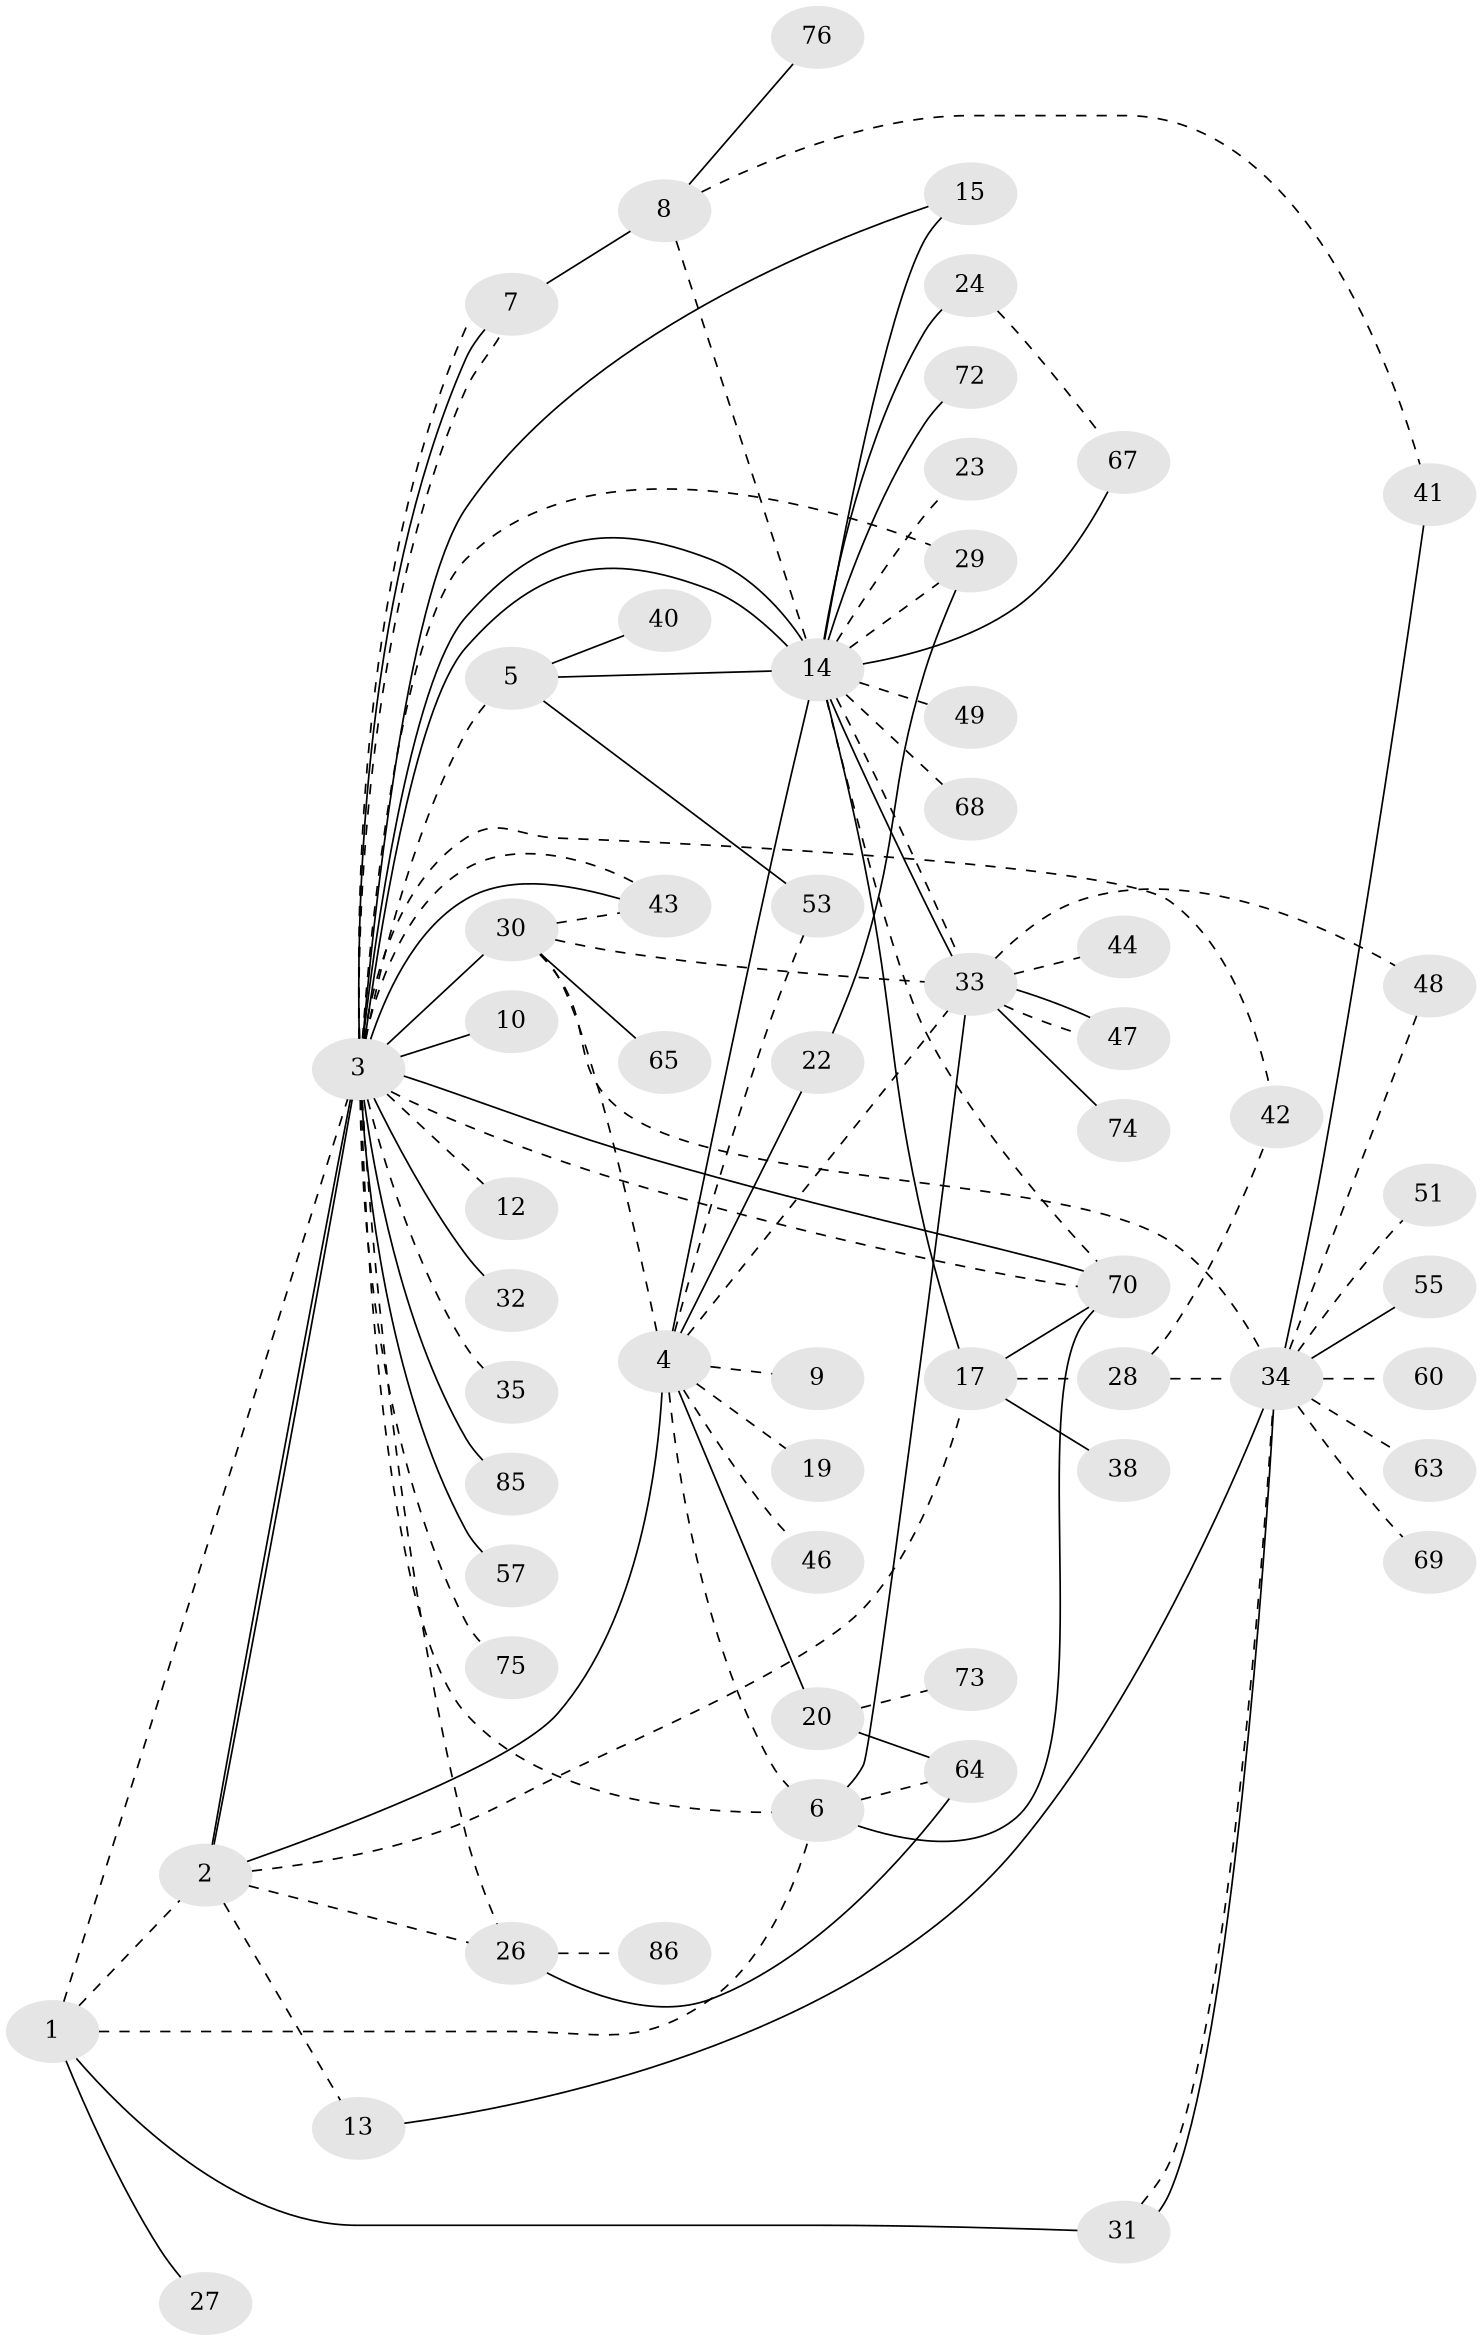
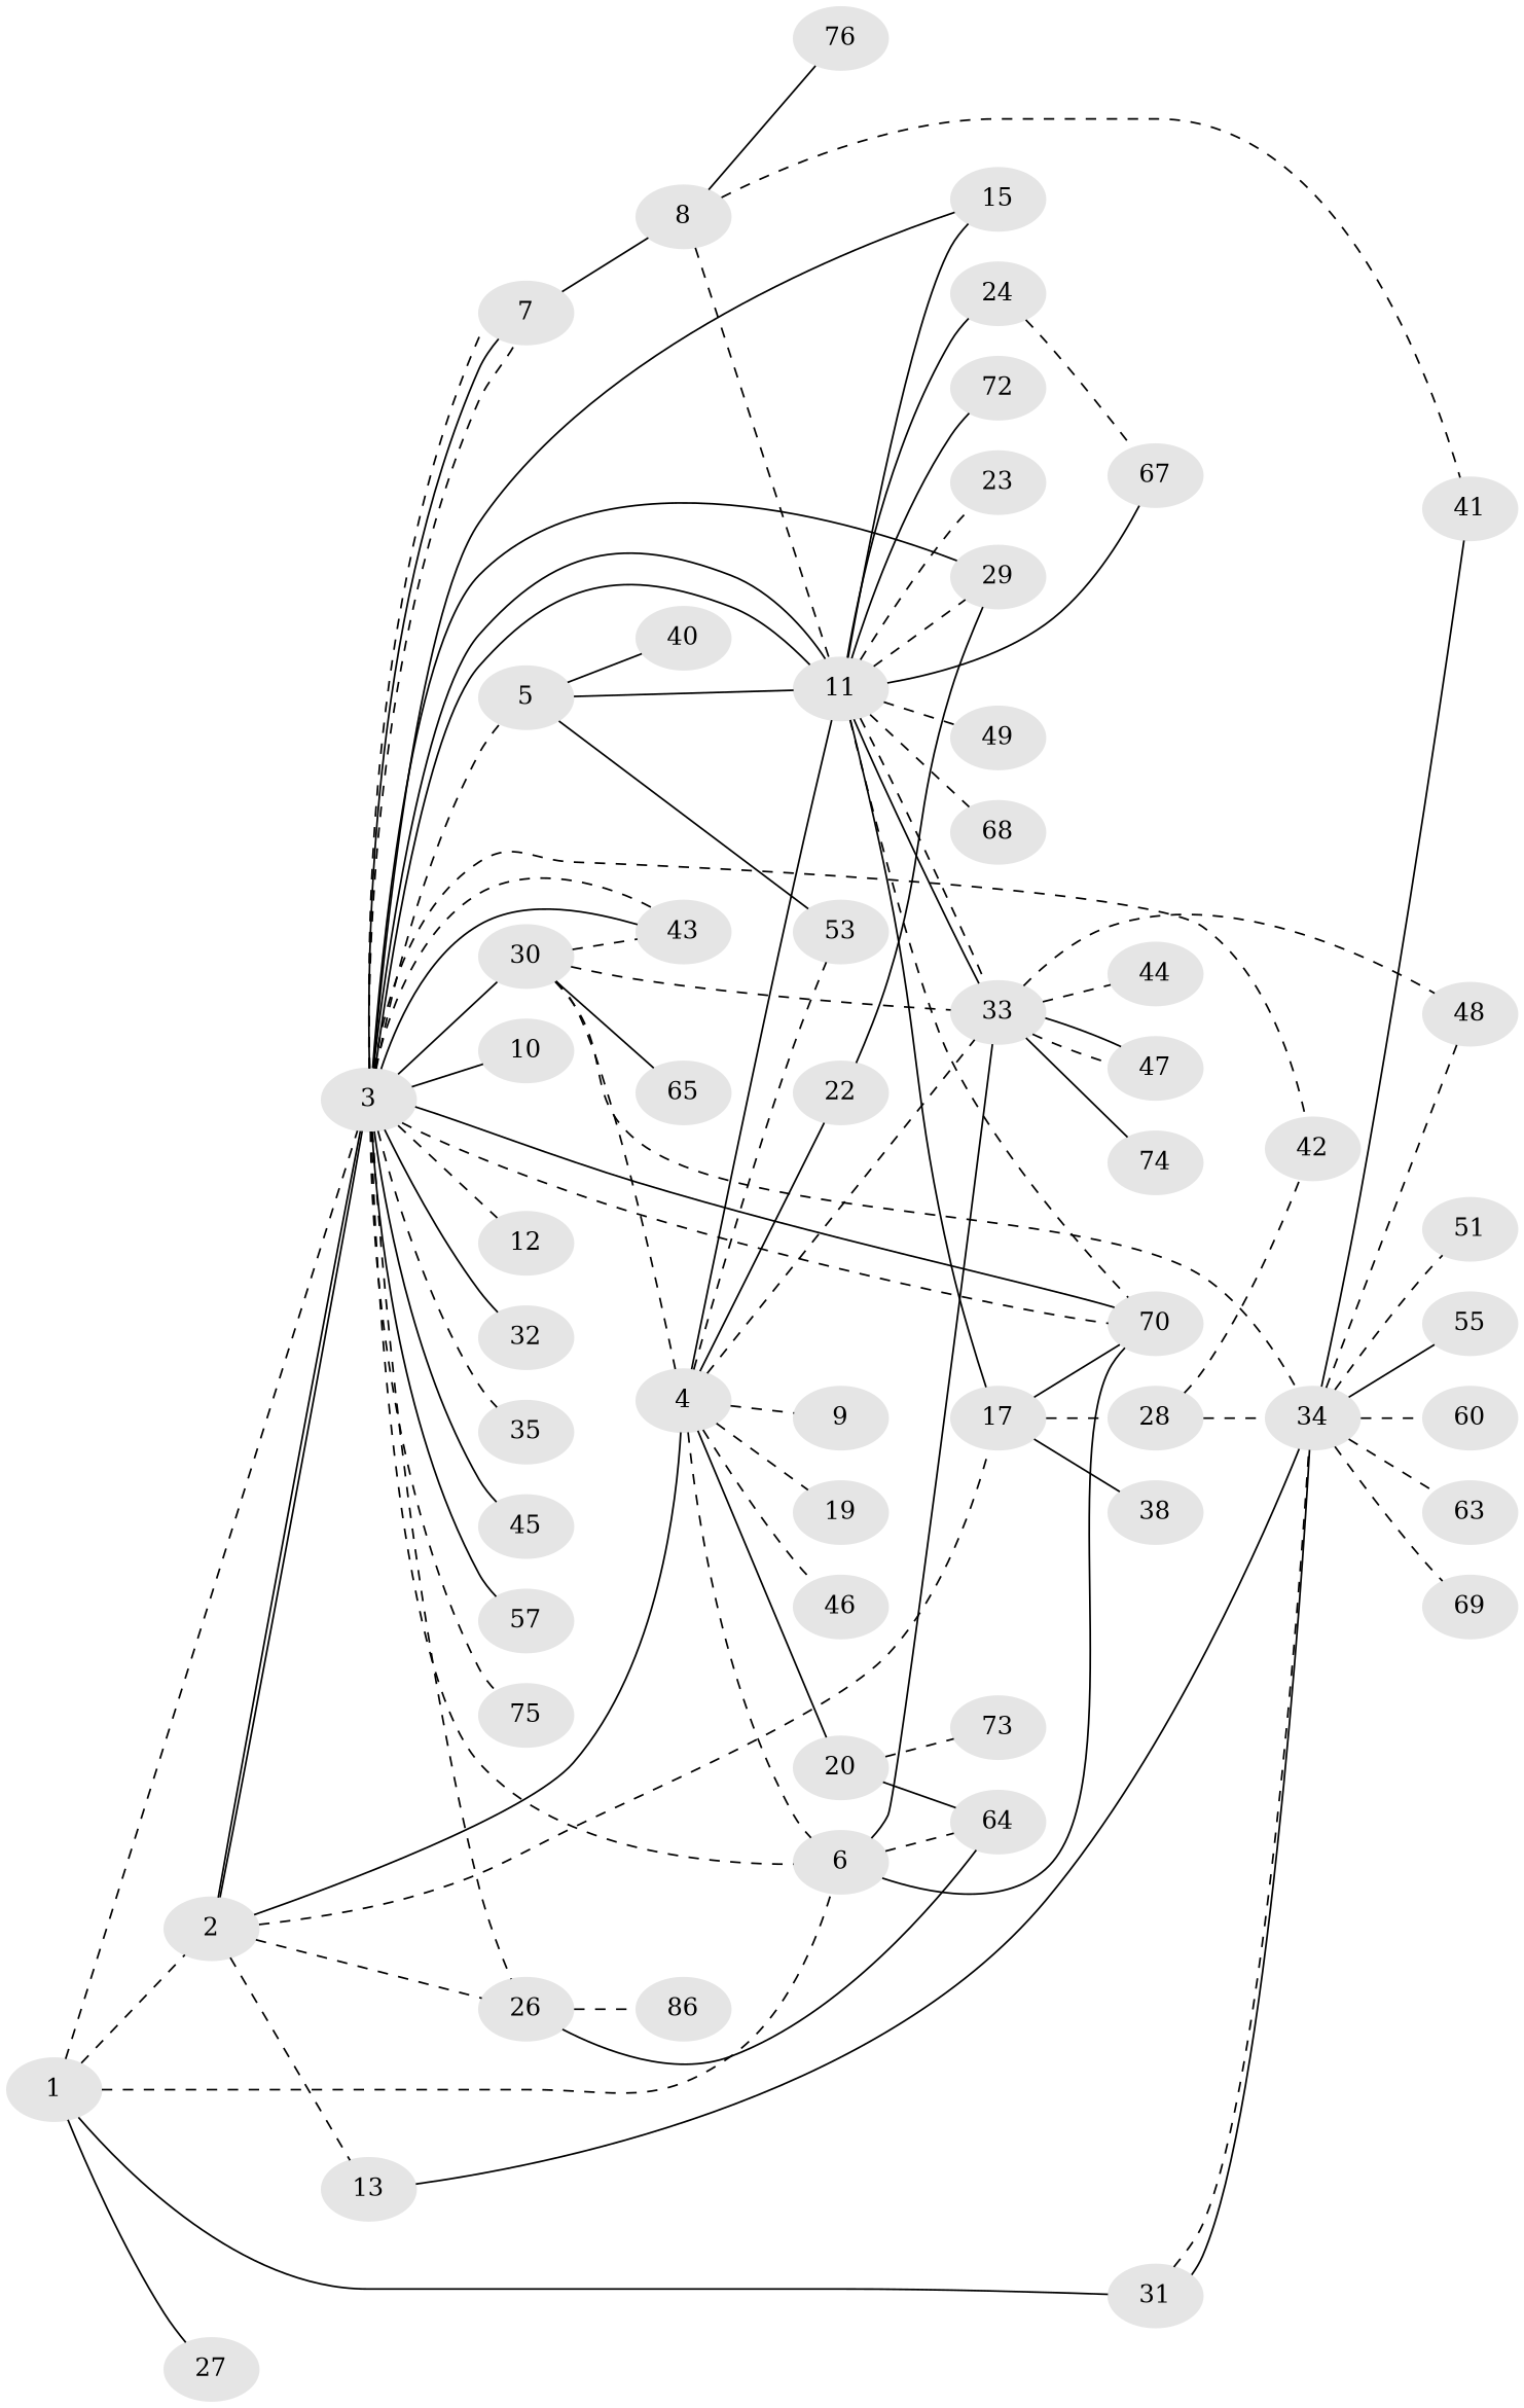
  graph {
    rankdir=LR
    node [color=gray90 style=filled]
    edge [style=dashed]
    1 [super="+14"]
    2 [super="+21"]
    3 [super="+77"]
    6 [super="+18"]
    27
    31
    4 [super="+50"]
    13 [super="+61"]
    17 [super="+36"]
    26 [super="+37"]
    5 [super="+25"]
    7
    10
-   11 [super="+16" label=14]
+   11 [super="+16"]
    12 [super="+58"]
    15
    29
    30 [super="+59"]
    32
    35
    42
    43
-   45 [label=85]
+   45
    57
    70
    75
    33 [super="+52"]
    64
    34 [super="+39"]
    9
    19
    20 [super="+62"]
    22
    46
    53
    28
    38
    n38 [label=86]
    40
    8 [super="+56"]
    23
    24 [super="+54"]
    49
    67
    68
    72
    65
    73
    44
    47 [super="+71"]
    48
    74
    41
    76
    51
    55
    60
    63
    69
    1 -- 2
    1 -- 3
    1 -- 6
    1 -- 27 [style=solid]
    1 -- 31 [style=solid]
    2 -- 3 [style=solid]
    2 -- 3 [style=solid]
    2 -- 4 [style=solid]
    2 -- 13
    2 -- 17
    2 -- 26
    3 -- 6 [weight=3]
    3 -- 26
    3 -- 5 [weight=2]
    3 -- 7
    3 -- 7 [style=solid]
    3 -- 7
    3 -- 10 [style=solid]
    3 -- 11 [style=solid weight=2]
    3 -- 11 [style=solid]
    3 -- 12
    3 -- 15 [style=solid]
-   3 -- 29
+   3 -- 29 [style=solid]
    3 -- 30 [style=solid]
    3 -- 32 [style=solid]
    3 -- 35
    3 -- 42
    3 -- 43 [style=solid]
    3 -- 43
    3 -- 45 [style=solid]
    3 -- 57 [style=solid]
    3 -- 70
    3 -- 70 [style=solid]
    3 -- 75
    6 -- 70 [style=solid]
    6 -- 33 [style=solid]
    6 -- 64
    31 -- 34 [style=solid]
    31 -- 34
    4 -- 6
    4 -- 11 [style=solid weight=2]
    4 -- 33
    4 -- 9
    4 -- 19
    4 -- 20 [style=solid]
    4 -- 22 [style=solid]
    4 -- 46
    4 -- 53
    13 -- 34 [style=solid]
    17 -- 70 [style=solid]
    17 -- 28
    17 -- 38 [style=solid]
    26 -- 64 [style=solid]
    26 -- n38
    5 -- 11 [style=solid]
    5 -- 53 [style=solid]
    5 -- 40 [style=solid]
    7 -- 8 [style=solid]
    11 -- 17 [style=solid]
    11 -- 15 [style=solid]
    11 -- 29
    11 -- 70
    11 -- 33 [style=solid weight=2]
    11 -- 33
    11 -- 23
    11 -- 24 [style=solid]
    11 -- 49
    11 -- 67 [style=solid]
    11 -- 68
    11 -- 72 [style=solid]
    30 -- 4
    30 -- 43
    30 -- 33 [weight=2]
    30 -- 34
    30 -- 65 [style=solid]
    33 -- 44
    33 -- 47
    33 -- 47 [style=solid]
    33 -- 48
    33 -- 74 [style=solid]
    34 -- 48
    34 -- 41 [style=solid]
    34 -- 51
    34 -- 55 [style=solid]
    34 -- 60
    34 -- 63
    34 -- 69
    20 -- 64 [style=solid]
    20 -- 73
    22 -- 29 [style=solid]
    28 -- 42
    28 -- 34
    8 -- 11
    8 -- 41
    8 -- 76 [style=solid]
    24 -- 67
  }
